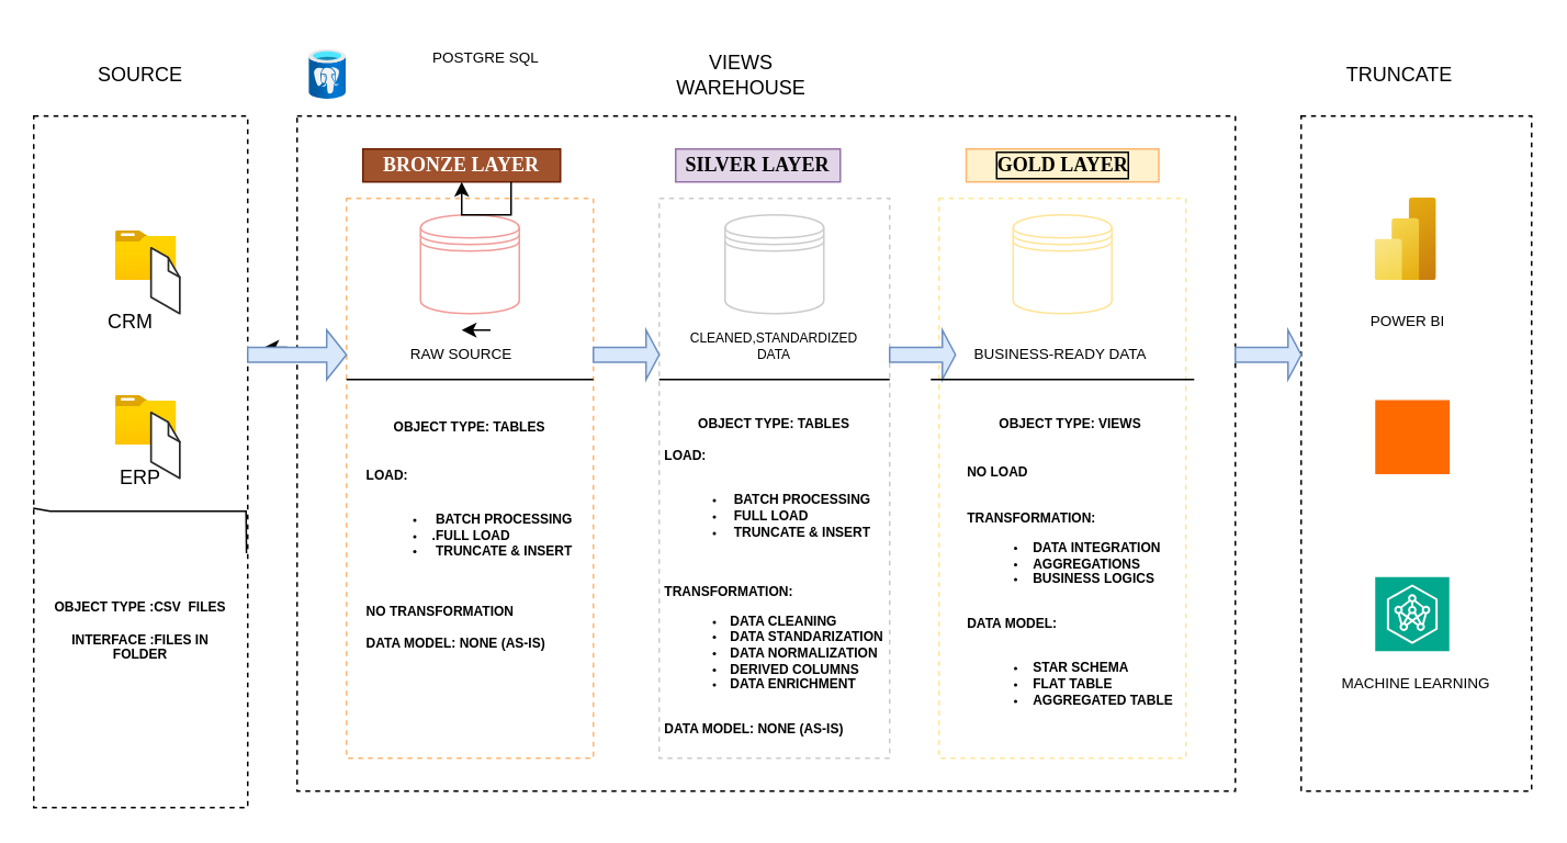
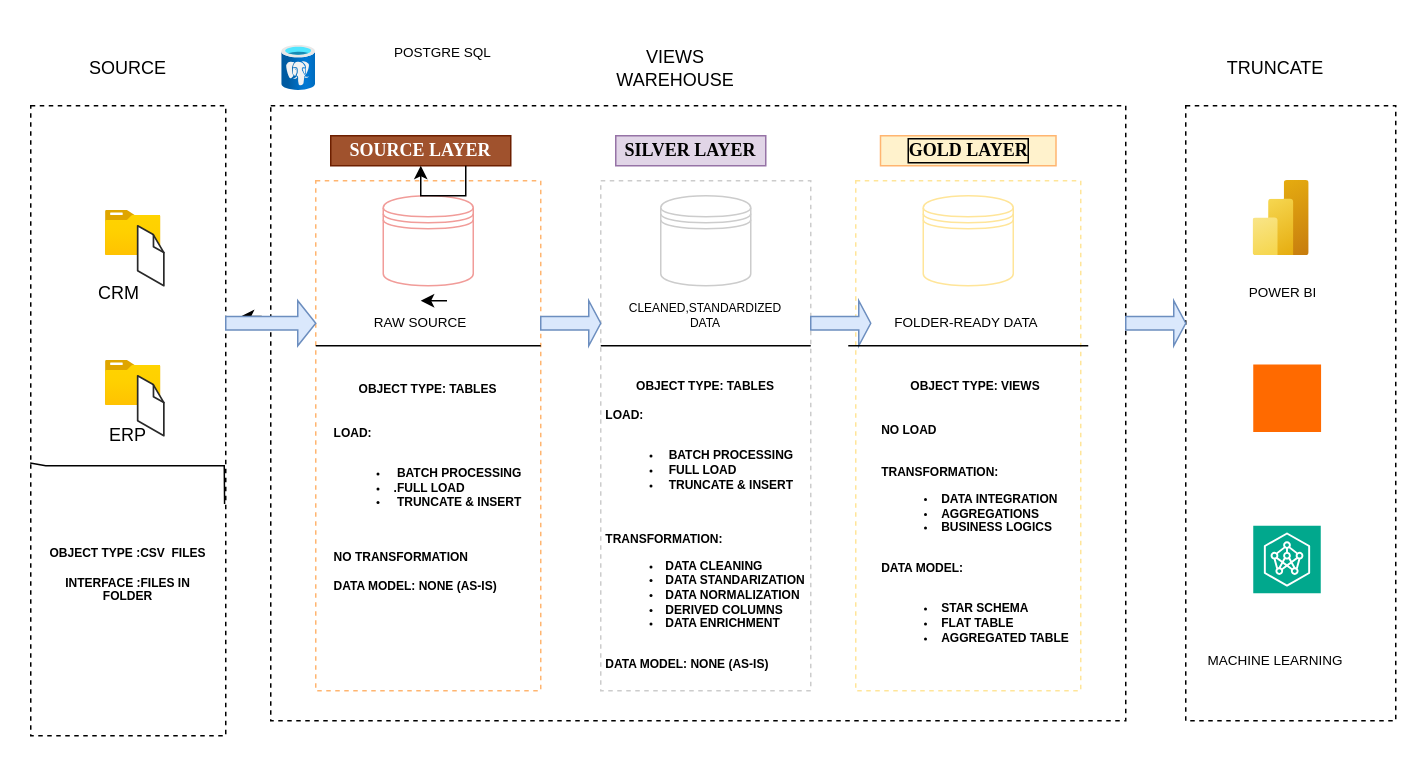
  <mxCell id="0" />
  <mxCell id="1" parent="0" />
  <mxCell id="2" value="" style="rounded=0;whiteSpace=wrap;html=1;dashed=1;" parent="1" vertex="1"><mxGeometry x="20" y="70" width="130" height="420" as="geometry" /></mxCell>
  <mxCell id="3" value="" style="rounded=0;whiteSpace=wrap;html=1;dashed=1;fontColor=light-dark(#ffffff, #dadece);" parent="1" vertex="1"><mxGeometry x="180" y="70" width="570" height="410" as="geometry" /></mxCell>
  <mxCell id="4" value="SOURCE" style="text;strokeColor=none;align=center;fillColor=none;html=1;verticalAlign=middle;whiteSpace=wrap;rounded=0;" parent="1" vertex="1"><mxGeometry x="55" y="30" width="60" height="30" as="geometry" /></mxCell>
  <mxCell id="5" value="VIEWS WAREHOUSE" style="text;strokeColor=none;align=center;fillColor=none;html=1;verticalAlign=middle;whiteSpace=wrap;rounded=0;" parent="1" vertex="1"><mxGeometry x="390" y="30" width="120" height="30" as="geometry" /></mxCell>
  <mxCell id="6" value="" style="rounded=0;whiteSpace=wrap;html=1;dashed=1;strokeColor=#FFB570;" parent="1" vertex="1"><mxGeometry x="210" y="120" width="150" height="340" as="geometry" /></mxCell>
  <mxCell id="7" value="" style="rounded=0;whiteSpace=wrap;html=1;dashed=1;" parent="1" vertex="1"><mxGeometry x="790" y="70" width="140" height="410" as="geometry" /></mxCell>
  <mxCell id="8" value="TRUNCATE" style="text;strokeColor=none;align=center;fillColor=none;html=1;verticalAlign=middle;whiteSpace=wrap;rounded=0;" parent="1" vertex="1"><mxGeometry x="790" y="30" width="120" height="30" as="geometry" /></mxCell>
  <mxCell id="9" style="edgeStyle=orthogonalEdgeStyle;rounded=0;orthogonalLoop=1;jettySize=auto;html=1;exitX=0.5;exitY=1;exitDx=0;exitDy=0;" parent="1" source="6" target="6" edge="1"><mxGeometry relative="1" as="geometry" /></mxCell>
- <mxCell id="10" value="BRONZE LAYER" style="text;strokeColor=#6D1F00;align=center;fillColor=#a0522d;html=1;verticalAlign=middle;whiteSpace=wrap;rounded=0;fontColor=light-dark(#FFFFFF,#000000);fontFamily=Garamond;fontStyle=1" parent="1" vertex="1"><mxGeometry x="220" y="90" width="120" height="20" as="geometry" /></mxCell>
+ <mxCell id="10" value="SOURCE LAYER" style="text;strokeColor=#6D1F00;align=center;fillColor=#a0522d;html=1;verticalAlign=middle;whiteSpace=wrap;rounded=0;fontColor=light-dark(#FFFFFF,#000000);fontFamily=Garamond;fontStyle=1" parent="1" vertex="1"><mxGeometry x="220" y="90" width="120" height="20" as="geometry" /></mxCell>
  <mxCell id="11" style="edgeStyle=orthogonalEdgeStyle;rounded=0;orthogonalLoop=1;jettySize=auto;html=1;exitX=0.5;exitY=1;exitDx=0;exitDy=0;" parent="1" source="10" target="10" edge="1"><mxGeometry relative="1" as="geometry" /></mxCell>
  <mxCell id="12" value="" style="rounded=0;whiteSpace=wrap;html=1;dashed=1;strokeColor=#CCCCCC;" parent="1" vertex="1"><mxGeometry x="400" y="120" width="140" height="340" as="geometry" /></mxCell>
  <mxCell id="13" value="SILVER LAYER" style="text;strokeColor=#9673a6;align=center;fillColor=#e1d5e7;html=1;verticalAlign=middle;whiteSpace=wrap;rounded=0;fontFamily=Garamond;fontStyle=1;fontColor=#000000;" parent="1" vertex="1"><mxGeometry x="410" y="90" width="100" height="20" as="geometry" /></mxCell>
  <mxCell id="14" value="" style="rounded=0;whiteSpace=wrap;html=1;dashed=1;strokeColor=#FFE599;" parent="1" vertex="1"><mxGeometry x="570" y="120" width="150" height="340" as="geometry" /></mxCell>
  <mxCell id="15" value="GOLD LAYER" style="text;strokeColor=#FFB570;align=center;fillColor=#fff2cc;html=1;verticalAlign=middle;rounded=0;fontFamily=Garamond;fontStyle=1;fillStyle=auto;whiteSpace=wrap;labelBorderColor=default;fontColor=#000000;" parent="1" vertex="1"><mxGeometry x="586.5" y="90" width="117" height="20" as="geometry" /></mxCell>
  <mxCell id="16" value="" style="endArrow=none;html=1;rounded=0;entryX=0.994;entryY=0.632;entryDx=0;entryDy=0;entryPerimeter=0;exitX=-0.003;exitY=0.567;exitDx=0;exitDy=0;exitPerimeter=0;" parent="1" source="2" target="2" edge="1"><mxGeometry width="50" height="50" relative="1" as="geometry"><mxPoint x="70" y="310" as="sourcePoint" /><mxPoint x="120" y="260" as="targetPoint" /><Array as="points"><mxPoint x="30" y="310" /><mxPoint x="149" y="310" /></Array></mxGeometry></mxCell>
  <mxCell id="17" value="" style="endArrow=none;html=1;rounded=0;" parent="1" edge="1"><mxGeometry width="50" height="50" relative="1" as="geometry"><mxPoint x="225" y="230" as="sourcePoint" /><mxPoint x="345" y="230" as="targetPoint" /><Array as="points"><mxPoint x="210" y="230" /><mxPoint x="275" y="230" /><mxPoint x="305" y="230" /><mxPoint x="345" y="230" /><mxPoint x="360" y="230" /></Array></mxGeometry></mxCell>
  <mxCell id="18" value="" style="endArrow=none;html=1;rounded=0;" parent="1" edge="1"><mxGeometry width="50" height="50" relative="1" as="geometry"><mxPoint x="400" y="230" as="sourcePoint" /><mxPoint x="520" y="230" as="targetPoint" /><Array as="points"><mxPoint x="400" y="230" /><mxPoint x="450" y="230" /><mxPoint x="480" y="230" /><mxPoint x="520" y="230" /><mxPoint x="540" y="230" /></Array></mxGeometry></mxCell>
  <mxCell id="19" style="edgeStyle=orthogonalEdgeStyle;rounded=0;orthogonalLoop=1;jettySize=auto;html=1;exitX=0;exitY=0;exitDx=24.0;exitDy=10.5;exitPerimeter=0;" parent="1" source="20" edge="1"><mxGeometry relative="1" as="geometry"><mxPoint x="160" y="211" as="targetPoint" /></mxGeometry></mxCell>
  <mxCell id="20" value="" style="shape=singleArrow;whiteSpace=wrap;html=1;labelBackgroundColor=light-dark(default, #bfb0b0);fillColor=#dae8fc;strokeColor=#6c8ebf;" parent="1" vertex="1"><mxGeometry x="150" y="200" width="60" height="30" as="geometry" /></mxCell>
  <mxCell id="21" value="" style="shape=singleArrow;whiteSpace=wrap;html=1;fillColor=#dae8fc;strokeColor=#6c8ebf;" parent="1" vertex="1"><mxGeometry x="360" y="200" width="40" height="30" as="geometry" /></mxCell>
  <mxCell id="22" value="" style="shape=datastore;whiteSpace=wrap;html=1;strokeColor=#F19C99;" parent="1" vertex="1"><mxGeometry x="255" y="130" width="60" height="60" as="geometry" /></mxCell>
  <mxCell id="23" value="" style="shape=datastore;whiteSpace=wrap;html=1;strokeColor=#CCCCCC;" parent="1" vertex="1"><mxGeometry x="440" y="130" width="60" height="60" as="geometry" /></mxCell>
  <mxCell id="24" value="" style="shape=datastore;whiteSpace=wrap;html=1;strokeColor=#FFE599;" parent="1" vertex="1"><mxGeometry x="615" y="130" width="60" height="60" as="geometry" /></mxCell>
  <mxCell id="25" value="RAW SOURCE" style="text;strokeColor=none;align=center;fillColor=none;html=1;verticalAlign=middle;whiteSpace=wrap;rounded=0;fontSize=9;" parent="1" vertex="1"><mxGeometry x="245" y="200" width="70" height="30" as="geometry" /></mxCell>
  <mxCell id="26" value="CLEANED,STANDARDIZED DATA" style="text;strokeColor=none;align=center;fillColor=none;html=1;verticalAlign=middle;whiteSpace=wrap;rounded=0;fontSize=8;" parent="1" vertex="1"><mxGeometry x="410" y="200" width="120" height="20" as="geometry" /></mxCell>
- <mxCell id="27" value="BUSINESS-READY DATA" style="text;strokeColor=none;align=center;fillColor=none;html=1;verticalAlign=middle;whiteSpace=wrap;rounded=0;fontSize=9;" parent="1" vertex="1"><mxGeometry x="588.5" y="200" width="110" height="30" as="geometry" /></mxCell>
+ <mxCell id="27" value="FOLDER-READY DATA" style="text;strokeColor=none;align=center;fillColor=none;html=1;verticalAlign=middle;whiteSpace=wrap;rounded=0;fontSize=9;" parent="1" vertex="1"><mxGeometry x="588.5" y="200" width="110" height="30" as="geometry" /></mxCell>
  <mxCell id="28" value="&lt;font&gt;OBJECT TYPE: TABLES&lt;/font&gt;&lt;div&gt;&lt;span style=&quot;background-color: transparent; color: light-dark(rgb(0, 0, 0), rgb(255, 255, 255));&quot;&gt;&lt;br&gt;&lt;/span&gt;&lt;/div&gt;&lt;div&gt;&lt;span style=&quot;background-color: transparent; color: light-dark(rgb(0, 0, 0), rgb(255, 255, 255));&quot;&gt;&lt;br&gt;&lt;/span&gt;&lt;/div&gt;&lt;div style=&quot;text-align: left;&quot;&gt;&lt;span style=&quot;background-color: transparent; color: light-dark(rgb(0, 0, 0), rgb(255, 255, 255));&quot;&gt;LOAD:&lt;/span&gt;&lt;/div&gt;&lt;div&gt;&lt;span style=&quot;background-color: transparent; color: light-dark(rgb(0, 0, 0), rgb(255, 255, 255));&quot;&gt;&lt;br&gt;&lt;/span&gt;&lt;/div&gt;&lt;div style=&quot;text-align: left;&quot;&gt;&lt;ul&gt;&lt;li&gt;&lt;font&gt;&amp;nbsp;BATCH PROCESSING&lt;/font&gt;&lt;/li&gt;&lt;li&gt;.FULL LOAD&lt;/li&gt;&lt;li&gt;&amp;nbsp;TRUNCATE &amp;amp; INSERT&lt;/li&gt;&lt;/ul&gt;&lt;/div&gt;&lt;div style=&quot;text-align: left;&quot;&gt;&lt;br&gt;&lt;/div&gt;&lt;div&gt;&lt;br&gt;&lt;/div&gt;&lt;div style=&quot;text-align: left;&quot;&gt;NO TRANSFORMATION&lt;/div&gt;&lt;div style=&quot;text-align: left;&quot;&gt;&lt;br&gt;&lt;/div&gt;&lt;div style=&quot;text-align: left;&quot;&gt;DATA MODEL: NONE (AS-IS)&lt;/div&gt;" style="text;strokeColor=none;align=center;fillColor=none;html=1;verticalAlign=middle;whiteSpace=wrap;rounded=0;fontSize=8;fontStyle=1" parent="1" vertex="1"><mxGeometry x="215" y="240" width="140" height="170" as="geometry" /></mxCell>
  <mxCell id="29" value="&lt;font&gt;OBJECT TYPE: TABLES&lt;/font&gt;&lt;div&gt;&lt;br&gt;&lt;div style=&quot;text-align: left;&quot;&gt;&lt;span style=&quot;background-color: transparent; color: light-dark(rgb(0, 0, 0), rgb(255, 255, 255));&quot;&gt;LOAD:&lt;/span&gt;&lt;/div&gt;&lt;div&gt;&lt;span style=&quot;background-color: transparent; color: light-dark(rgb(0, 0, 0), rgb(255, 255, 255));&quot;&gt;&lt;br&gt;&lt;/span&gt;&lt;/div&gt;&lt;div style=&quot;text-align: left;&quot;&gt;&lt;ul&gt;&lt;li&gt;&lt;font&gt;&amp;nbsp;BATCH PROCESSING&lt;/font&gt;&lt;/li&gt;&lt;li&gt;&amp;nbsp;FULL LOAD&lt;/li&gt;&lt;li&gt;&amp;nbsp;TRUNCATE &amp;amp; INSERT&lt;/li&gt;&lt;/ul&gt;&lt;/div&gt;&lt;div style=&quot;text-align: left;&quot;&gt;&lt;br&gt;&lt;/div&gt;&lt;div&gt;&lt;br&gt;&lt;/div&gt;&lt;div style=&quot;text-align: left;&quot;&gt;TRANSFORMATION:&lt;/div&gt;&lt;div style=&quot;text-align: left;&quot;&gt;&lt;ul&gt;&lt;li&gt;DATA CLEANING&lt;/li&gt;&lt;li&gt;DATA STANDARIZATION&lt;/li&gt;&lt;li&gt;DATA NORMALIZATION&lt;/li&gt;&lt;li&gt;DERIVED COLUMNS&lt;/li&gt;&lt;li&gt;DATA ENRICHMENT&amp;nbsp;&lt;/li&gt;&lt;/ul&gt;&lt;/div&gt;&lt;div style=&quot;text-align: left;&quot;&gt;&lt;br&gt;&lt;/div&gt;&lt;div style=&quot;text-align: left;&quot;&gt;DATA MODEL: NONE (AS-IS)&lt;/div&gt;&lt;/div&gt;" style="text;strokeColor=none;align=center;fillColor=none;html=1;verticalAlign=middle;whiteSpace=wrap;rounded=0;fontSize=8;fontStyle=1" parent="1" vertex="1"><mxGeometry x="390" y="275" width="160" height="150" as="geometry" /></mxCell>
  <mxCell id="30" value="&lt;font&gt;OBJECT TYPE: VIEWS&lt;/font&gt;&lt;div&gt;&lt;span style=&quot;background-color: transparent; color: light-dark(rgb(0, 0, 0), rgb(255, 255, 255));&quot;&gt;&lt;br&gt;&lt;/span&gt;&lt;/div&gt;&lt;div&gt;&lt;span style=&quot;background-color: transparent; color: light-dark(rgb(0, 0, 0), rgb(255, 255, 255));&quot;&gt;&lt;br&gt;&lt;/span&gt;&lt;/div&gt;&lt;div style=&quot;text-align: left;&quot;&gt;NO LOAD&lt;/div&gt;&lt;div style=&quot;text-align: left;&quot;&gt;&lt;br&gt;&lt;/div&gt;&lt;div&gt;&lt;br&gt;&lt;/div&gt;&lt;div style=&quot;text-align: left;&quot;&gt;TRANSFORMATION:&lt;/div&gt;&lt;div style=&quot;text-align: left;&quot;&gt;&lt;ul&gt;&lt;li&gt;DATA INTEGRATION&lt;/li&gt;&lt;li&gt;AGGREGATIONS&lt;/li&gt;&lt;li&gt;BUSINESS LOGICS&lt;/li&gt;&lt;/ul&gt;&lt;/div&gt;&lt;div style=&quot;text-align: left;&quot;&gt;&lt;br&gt;&lt;/div&gt;&lt;div style=&quot;text-align: left;&quot;&gt;DATA MODEL:&amp;nbsp;&lt;/div&gt;&lt;div style=&quot;text-align: left;&quot;&gt;&lt;br&gt;&lt;/div&gt;&lt;div style=&quot;text-align: left;&quot;&gt;&lt;ul&gt;&lt;li&gt;STAR SCHEMA&lt;/li&gt;&lt;li&gt;FLAT TABLE&lt;/li&gt;&lt;li&gt;AGGREGATED TABLE&lt;/li&gt;&lt;/ul&gt;&lt;/div&gt;" style="text;strokeColor=none;align=center;fillColor=none;html=1;verticalAlign=middle;whiteSpace=wrap;rounded=0;fontSize=8;fontStyle=1" parent="1" vertex="1"><mxGeometry x="570" y="265" width="160" height="160" as="geometry" /></mxCell>
  <mxCell id="31" style="edgeStyle=orthogonalEdgeStyle;rounded=0;orthogonalLoop=1;jettySize=auto;html=1;exitX=0.75;exitY=0;exitDx=0;exitDy=0;entryX=0.5;entryY=0;entryDx=0;entryDy=0;" parent="1" source="25" target="25" edge="1"><mxGeometry relative="1" as="geometry" /></mxCell>
  <mxCell id="32" value="" style="shape=singleArrow;whiteSpace=wrap;html=1;fillColor=#dae8fc;strokeColor=#6c8ebf;" parent="1" vertex="1"><mxGeometry x="540" y="200" width="40" height="30" as="geometry" /></mxCell>
  <mxCell id="33" value="" style="endArrow=none;html=1;rounded=0;" parent="1" edge="1"><mxGeometry width="50" height="50" relative="1" as="geometry"><mxPoint x="605" y="230" as="sourcePoint" /><mxPoint x="725" y="230" as="targetPoint" /><Array as="points"><mxPoint x="565" y="230" /><mxPoint x="605" y="230" /><mxPoint x="655" y="230" /></Array></mxGeometry></mxCell>
  <mxCell id="34" style="edgeStyle=orthogonalEdgeStyle;rounded=0;orthogonalLoop=1;jettySize=auto;html=1;exitX=0.75;exitY=1;exitDx=0;exitDy=0;" parent="1" source="10" target="10" edge="1"><mxGeometry relative="1" as="geometry" /></mxCell>
  <mxCell id="35" value="OBJECT TYPE :CSV&amp;nbsp; FILES&lt;div&gt;&lt;br&gt;&lt;/div&gt;&lt;div&gt;INTERFACE :FILES IN FOLDER&lt;/div&gt;" style="text;strokeColor=none;align=center;fillColor=none;html=1;verticalAlign=middle;whiteSpace=wrap;rounded=0;fontSize=8;fontStyle=1" parent="1" vertex="1"><mxGeometry x="25" y="315" width="120" height="135" as="geometry" /></mxCell>
  <mxCell id="36" value="" style="group" parent="1" vertex="1" connectable="0"><mxGeometry x="70" y="140" width="38.73" height="70" as="geometry" /></mxCell>
  <mxCell id="37" value="" style="image;aspect=fixed;html=1;points=[];align=center;fontSize=12;image=img/lib/azure2/general/Folder_Blank.svg;" parent="36" vertex="1"><mxGeometry width="36.96" height="30" as="geometry" /></mxCell>
  <mxCell id="38" value="" style="verticalLabelPosition=bottom;html=1;verticalAlign=top;strokeWidth=1;align=center;outlineConnect=0;dashed=0;outlineConnect=0;shape=mxgraph.aws3d.file;aspect=fixed;strokeColor=#292929;fillColor=#FFFFFF;" parent="36" vertex="1"><mxGeometry x="21.28" y="10" width="17.45" height="40" as="geometry" /></mxCell>
  <mxCell id="39" value="CRM" style="text;strokeColor=none;align=center;fillColor=none;html=1;verticalAlign=middle;whiteSpace=wrap;rounded=0;" parent="36" vertex="1"><mxGeometry x="-21.27" y="40" width="60" height="30" as="geometry" /></mxCell>
  <mxCell id="40" value="" style="group" parent="1" vertex="1" connectable="0"><mxGeometry x="70" y="240" width="38.73" height="50" as="geometry" /></mxCell>
  <mxCell id="41" value="" style="image;aspect=fixed;html=1;points=[];align=center;fontSize=12;image=img/lib/azure2/general/Folder_Blank.svg;" parent="40" vertex="1"><mxGeometry width="36.96" height="30" as="geometry" /></mxCell>
  <mxCell id="42" value="" style="verticalLabelPosition=bottom;html=1;verticalAlign=top;strokeWidth=1;align=center;outlineConnect=0;dashed=0;outlineConnect=0;shape=mxgraph.aws3d.file;aspect=fixed;strokeColor=#292929;fillColor=#FFFFFF;" parent="40" vertex="1"><mxGeometry x="21.28" y="10" width="17.45" height="40" as="geometry" /></mxCell>
  <mxCell id="43" value="ERP" style="text;strokeColor=none;align=center;fillColor=none;html=1;verticalAlign=middle;whiteSpace=wrap;rounded=0;" parent="1" vertex="1"><mxGeometry x="55" y="275" width="60" height="30" as="geometry" /></mxCell>
  <mxCell id="44" value="" style="shape=singleArrow;whiteSpace=wrap;html=1;fillColor=#dae8fc;strokeColor=#6c8ebf;" parent="1" vertex="1"><mxGeometry x="750" y="200" width="40" height="30" as="geometry" /></mxCell>
  <mxCell id="45" value="" style="image;aspect=fixed;html=1;points=[];align=center;fontSize=12;image=img/lib/azure2/databases/Azure_Database_PostgreSQL_Server.svg;" parent="1" vertex="1"><mxGeometry x="187.5" y="30" width="22.5" height="30" as="geometry" /></mxCell>
  <mxCell id="46" value="" style="image;aspect=fixed;html=1;points=[];align=center;fontSize=12;image=img/lib/azure2/analytics/Power_BI_Embedded.svg;" parent="1" vertex="1"><mxGeometry x="835" y="120" width="37.5" height="50" as="geometry" /></mxCell>
  <mxCell id="47" value="POWER BI" style="text;strokeColor=none;align=center;fillColor=none;html=1;verticalAlign=middle;whiteSpace=wrap;rounded=0;fontSize=9;" parent="1" vertex="1"><mxGeometry x="800" y="180" width="110" height="30" as="geometry" /></mxCell>
  <mxCell id="48" value="" style="sketch=0;points=[[0,0,0],[0.25,0,0],[0.5,0,0],[0.75,0,0],[1,0,0],[0,1,0],[0.25,1,0],[0.5,1,0],[0.75,1,0],[1,1,0],[0,0.25,0],[0,0.5,0],[0,0.75,0],[1,0.25,0],[1,0.5,0],[1,0.75,0]];outlineConnect=0;fontColor=#232F3E;fillColor=#01A88D;strokeColor=#ffffff;dashed=0;verticalLabelPosition=bottom;verticalAlign=top;align=center;html=1;fontSize=12;fontStyle=0;aspect=fixed;shape=mxgraph.aws4.resourceIcon;resIcon=mxgraph.aws4.neuron_ml_sdk;" parent="1" vertex="1"><mxGeometry x="835" y="350" width="45" height="45" as="geometry" /></mxCell>
- <mxCell id="49" value="MACHINE LEARNING" style="text;strokeColor=none;align=center;fillColor=none;html=1;verticalAlign=middle;whiteSpace=wrap;rounded=0;fontSize=9;" parent="1" vertex="1"><mxGeometry x="805" y="400" width="110" height="30" as="geometry" /></mxCell>
+ <mxCell id="49" value="MACHINE LEARNING" style="text;strokeColor=none;align=center;fillColor=none;html=1;verticalAlign=middle;whiteSpace=wrap;rounded=0;fontSize=9;" parent="1" vertex="1"><mxGeometry x="795" y="425" width="110" height="30" as="geometry" /></mxCell>
  <mxCell id="50" value="" style="points=[];aspect=fixed;html=1;align=center;shadow=0;dashed=0;fillColor=#FF6A00;strokeColor=none;shape=mxgraph.alibaba_cloud.opensearch;" parent="1" vertex="1"><mxGeometry x="835" y="242.5" width="45.22" height="45" as="geometry" /></mxCell>
  <mxCell id="51" value="POSTGRE SQL" style="text;strokeColor=none;align=center;fillColor=none;html=1;verticalAlign=middle;whiteSpace=wrap;rounded=0;fontSize=9;" parent="1" vertex="1"><mxGeometry x="260" y="20" width="70" height="30" as="geometry" /></mxCell>
